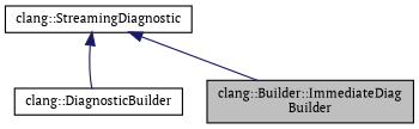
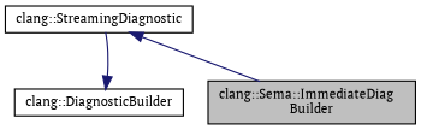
  digraph {
    fontname="PT Serif"
    node [color=black fontname="PT Serif" fontsize=10 shape=record]
    edge [color=midnightblue dir=back fontname="PT Serif" fontsize=10 labelfontname=Helvetica labelfontsize=10 style=solid]
-   n1 [fillcolor=grey75 fontcolor=black height=0.2 label="clang::Builder::ImmediateDiag\lBuilder" style=filled width=0.4]
+   n1 [fillcolor=grey75 fontcolor=black height=0.2 label="clang::Sema::ImmediateDiag\lBuilder" style=filled width=0.4]
    n2 [height=0.2 label="clang::DiagnosticBuilder" width=0.4]
    n3 [height=0.2 label="clang::StreamingDiagnostic" width=0.4]
    n3 -> n1
-   n3 -> n2
+   n2 -> n3
  }
